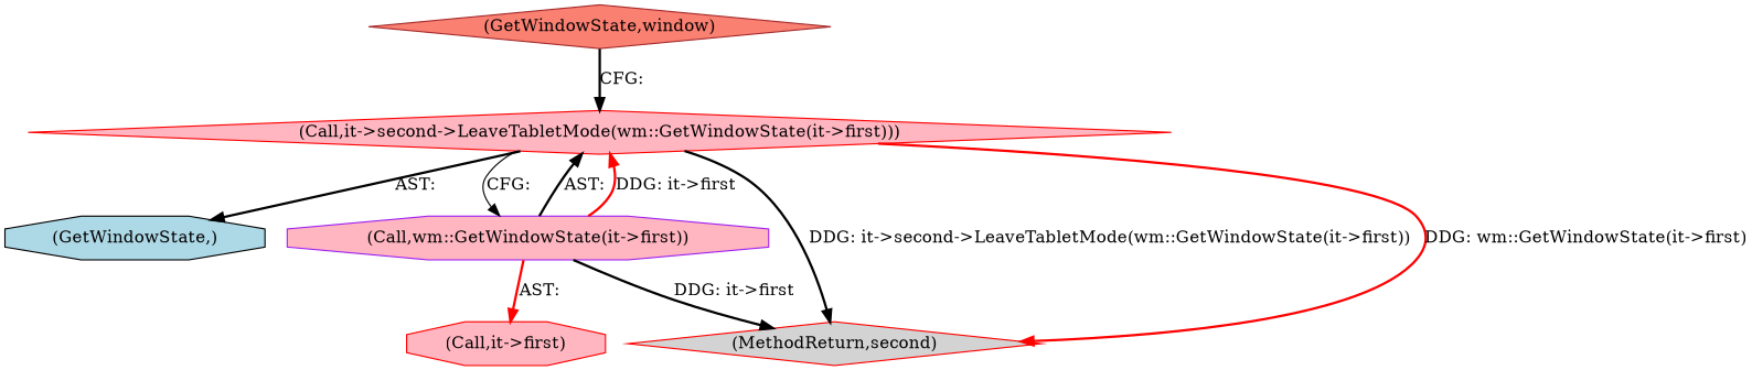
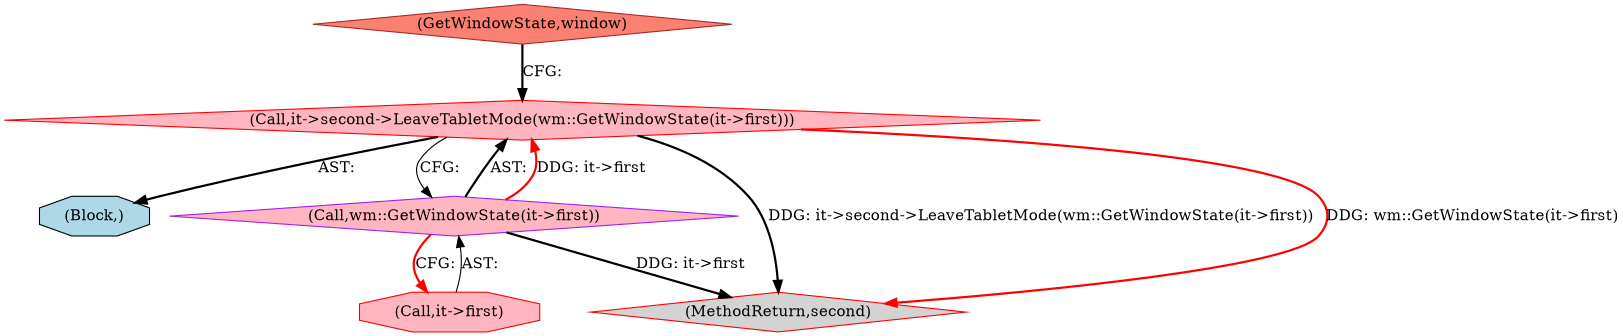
  digraph {
    node [color=red fillcolor=lightpink shape=diamond style=filled]
    edge [color=black style=bold]
    n1 [label="(Call,it->second->LeaveTabletMode(wm::GetWindowState(it->first)))"]
-   n2 [color=purple label="(Call,wm::GetWindowState(it->first))" shape=octagon]
-   n3 [color=black fillcolor=lightblue label="(GetWindowState,)" shape=octagon]
+   n2 [color=purple label="(Call,wm::GetWindowState(it->first))"]
+   n3 [color=black fillcolor=lightblue label="(Block,)" shape=octagon]
    n4 [fillcolor=lightgrey label="(MethodReturn,second)"]
    n5 [label="(Call,it->first)" shape=octagon]
    n6 [color=brown fillcolor=salmon label="(GetWindowState,window)"]
    n1 -> n2 [label="CFG: " style=solid]
    n1 -> n3 [label="AST: "]
    n1 -> n4 [label="DDG: it->second->LeaveTabletMode(wm::GetWindowState(it->first))"]
    n1 -> n4 [color=red label="DDG: wm::GetWindowState(it->first)"]
    n2 -> n1 [label="AST: "]
    n2 -> n1 [color=red label="DDG: it->first"]
    n2 -> n4 [label="DDG: it->first"]
-   n2 -> n5 [color=red label="AST: "]
+   n2 -> n5 [color=red label="CFG: "]
+   n5 -> n2 [label="AST: " style=solid]
    n6 -> n1 [label="CFG: "]
  }
